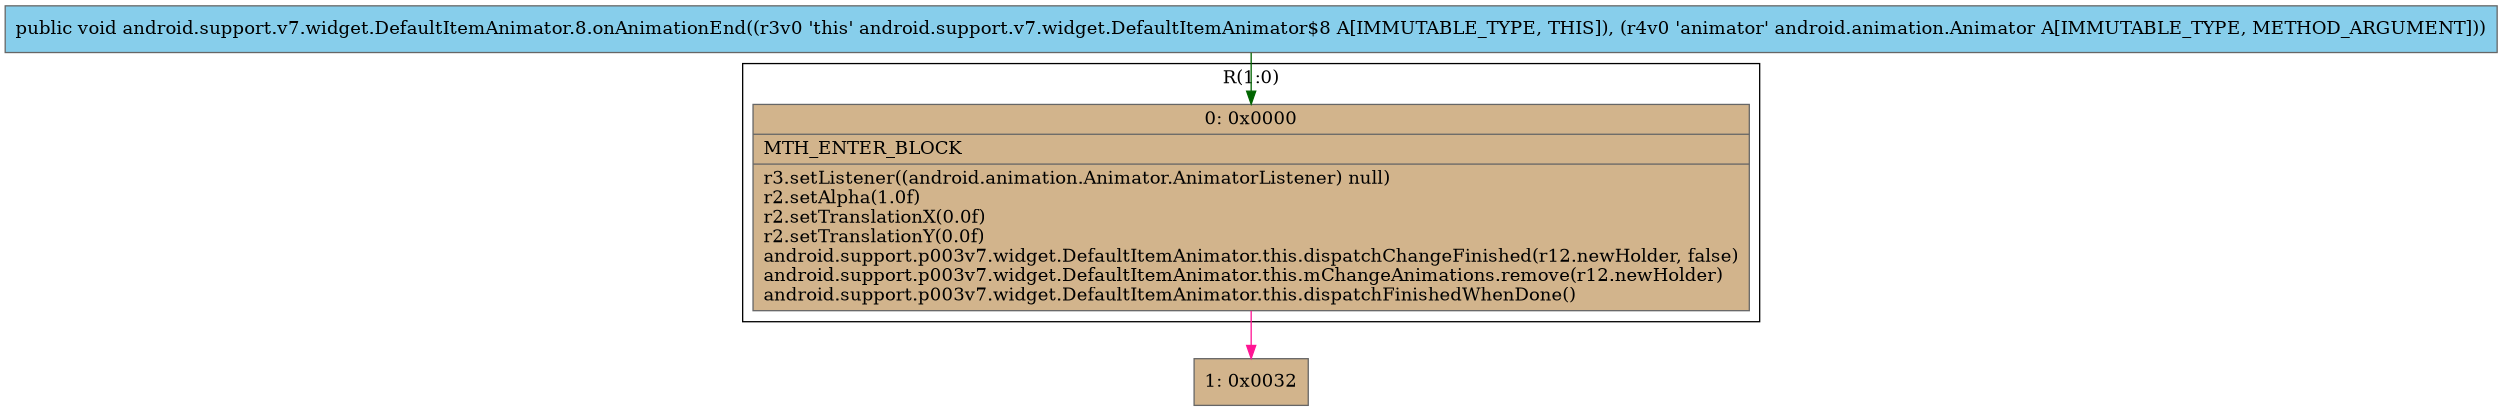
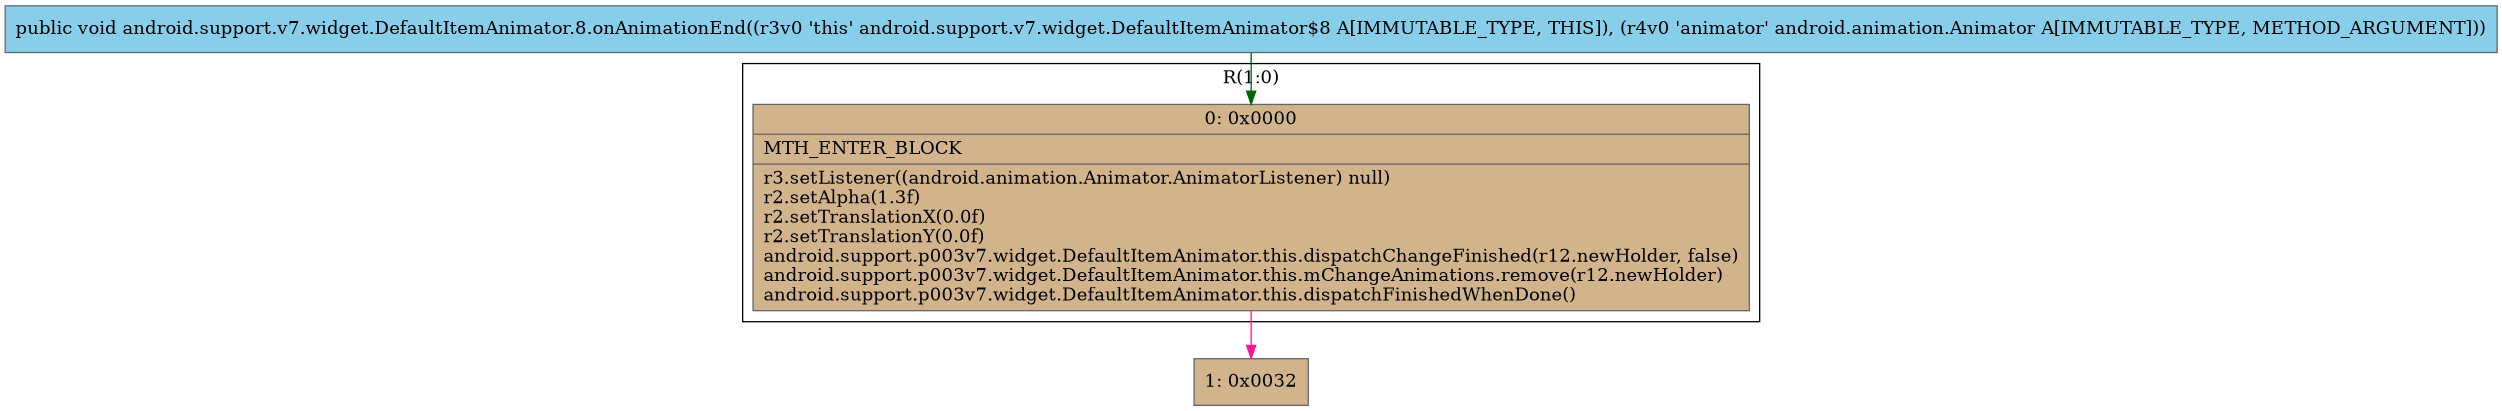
  digraph {
    node [color=gray40 shape=record style=filled fillcolor=tan]
-   n1 [label="{0\:\ 0x0000|MTH_ENTER_BLOCK\l|r3.setListener((android.animation.Animator.AnimatorListener) null)\lr2.setAlpha(1.0f)\lr2.setTranslationX(0.0f)\lr2.setTranslationY(0.0f)\landroid.support.p003v7.widget.DefaultItemAnimator.this.dispatchChangeFinished(r12.newHolder, false)\landroid.support.p003v7.widget.DefaultItemAnimator.this.mChangeAnimations.remove(r12.newHolder)\landroid.support.p003v7.widget.DefaultItemAnimator.this.dispatchFinishedWhenDone()\l}"]
+   n1 [label="{0\:\ 0x0000|MTH_ENTER_BLOCK\l|r3.setListener((android.animation.Animator.AnimatorListener) null)\lr2.setAlpha(1.3f)\lr2.setTranslationX(0.0f)\lr2.setTranslationY(0.0f)\landroid.support.p003v7.widget.DefaultItemAnimator.this.dispatchChangeFinished(r12.newHolder, false)\landroid.support.p003v7.widget.DefaultItemAnimator.this.mChangeAnimations.remove(r12.newHolder)\landroid.support.p003v7.widget.DefaultItemAnimator.this.dispatchFinishedWhenDone()\l}"]
    n2 [label="{1\:\ 0x0032}"]
    n3 [label="{public void android.support.v7.widget.DefaultItemAnimator.8.onAnimationEnd((r3v0 'this' android.support.v7.widget.DefaultItemAnimator$8 A[IMMUTABLE_TYPE, THIS]), (r4v0 'animator' android.animation.Animator A[IMMUTABLE_TYPE, METHOD_ARGUMENT])) }" fillcolor=skyblue]
    subgraph cluster_1 {
      label="R(1:0)"
      n1
    }
    n1 -> n2 [color=deeppink]
    n3 -> n1 [color=darkgreen]
  }
